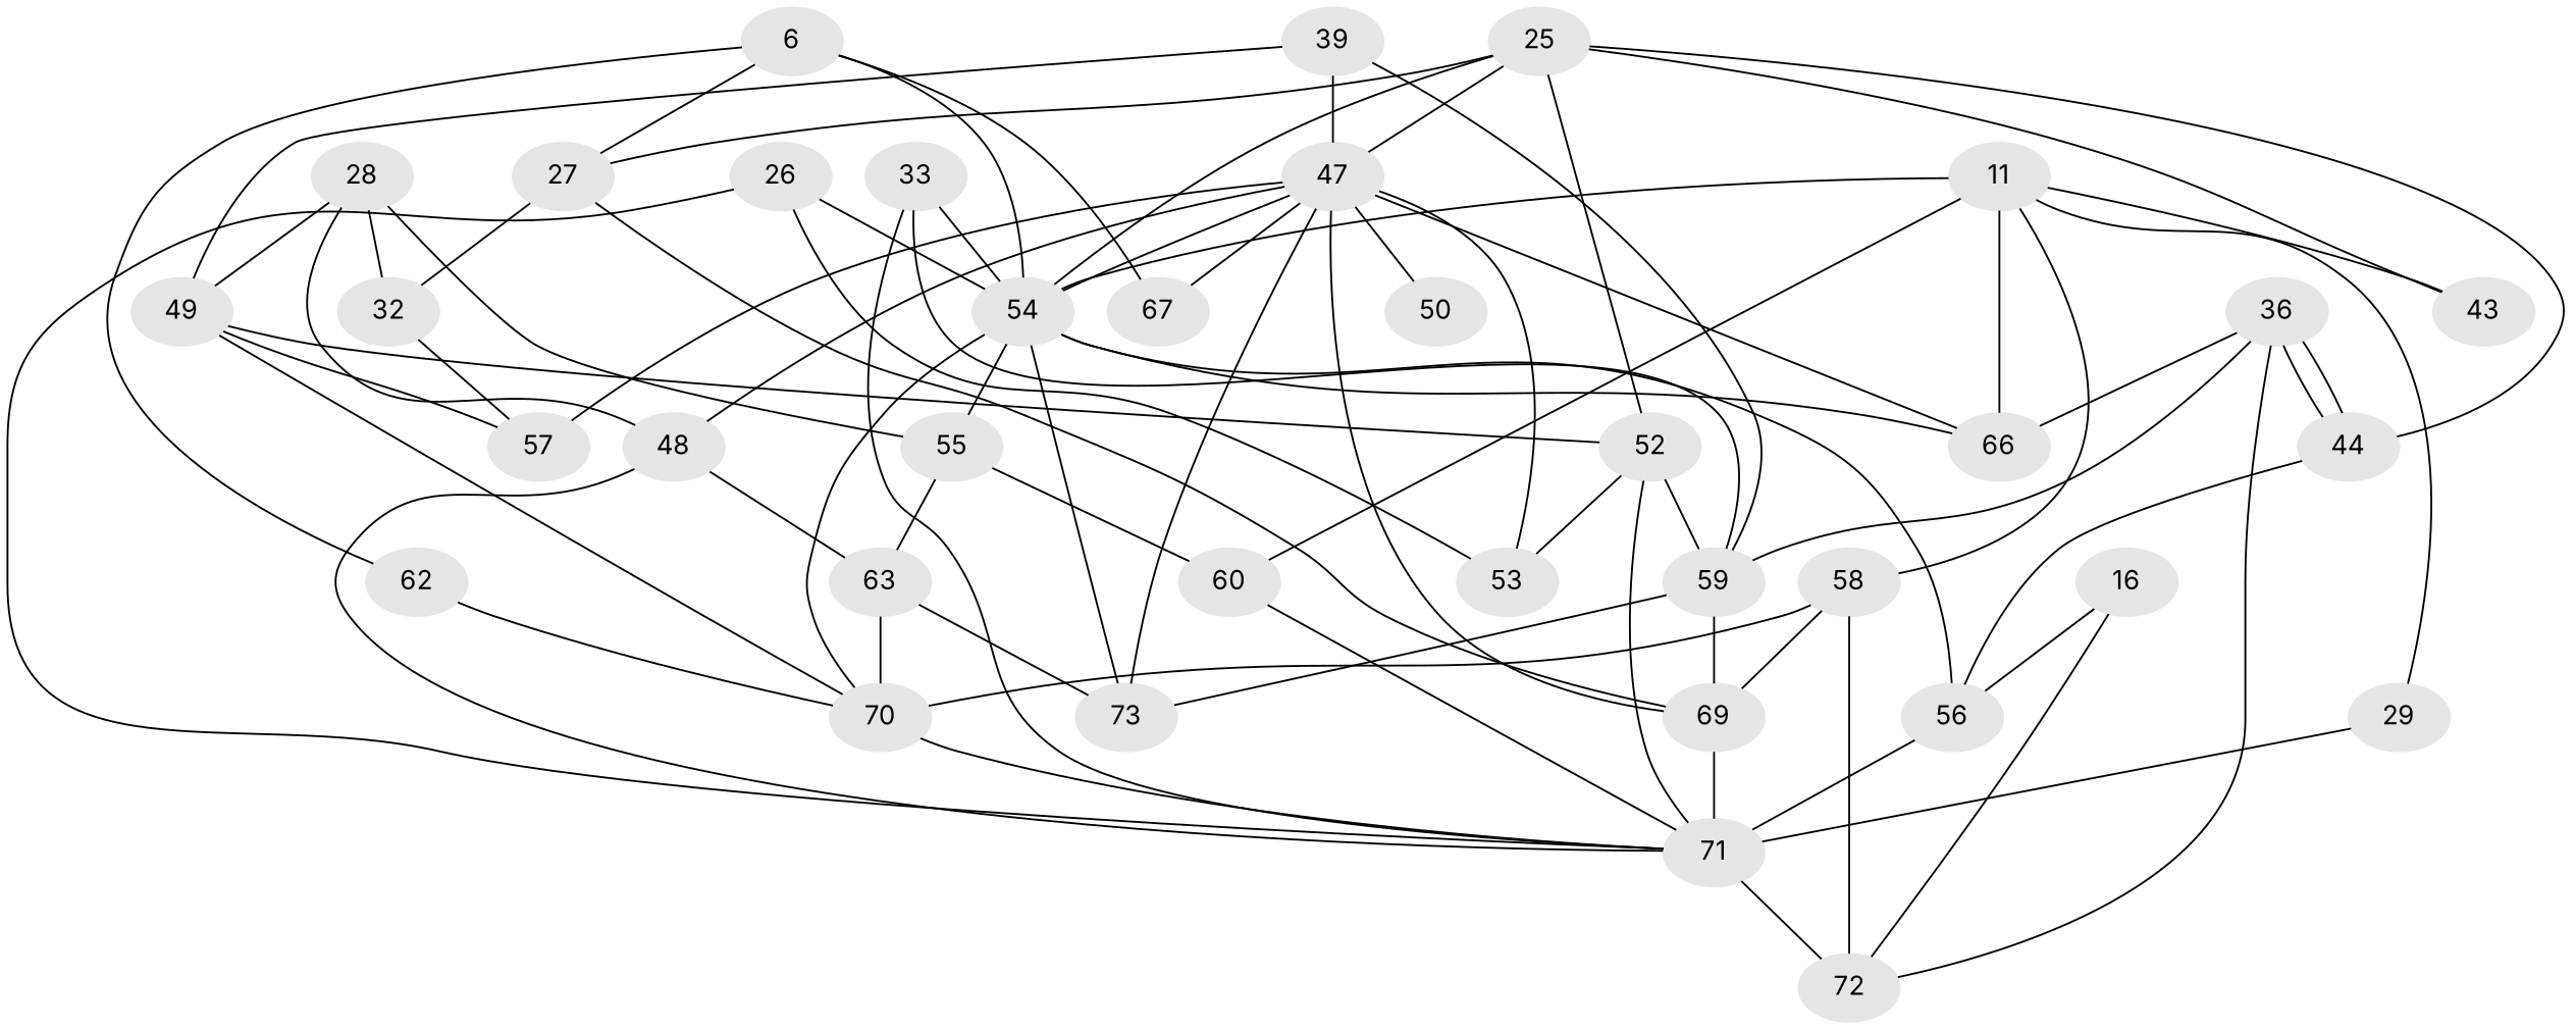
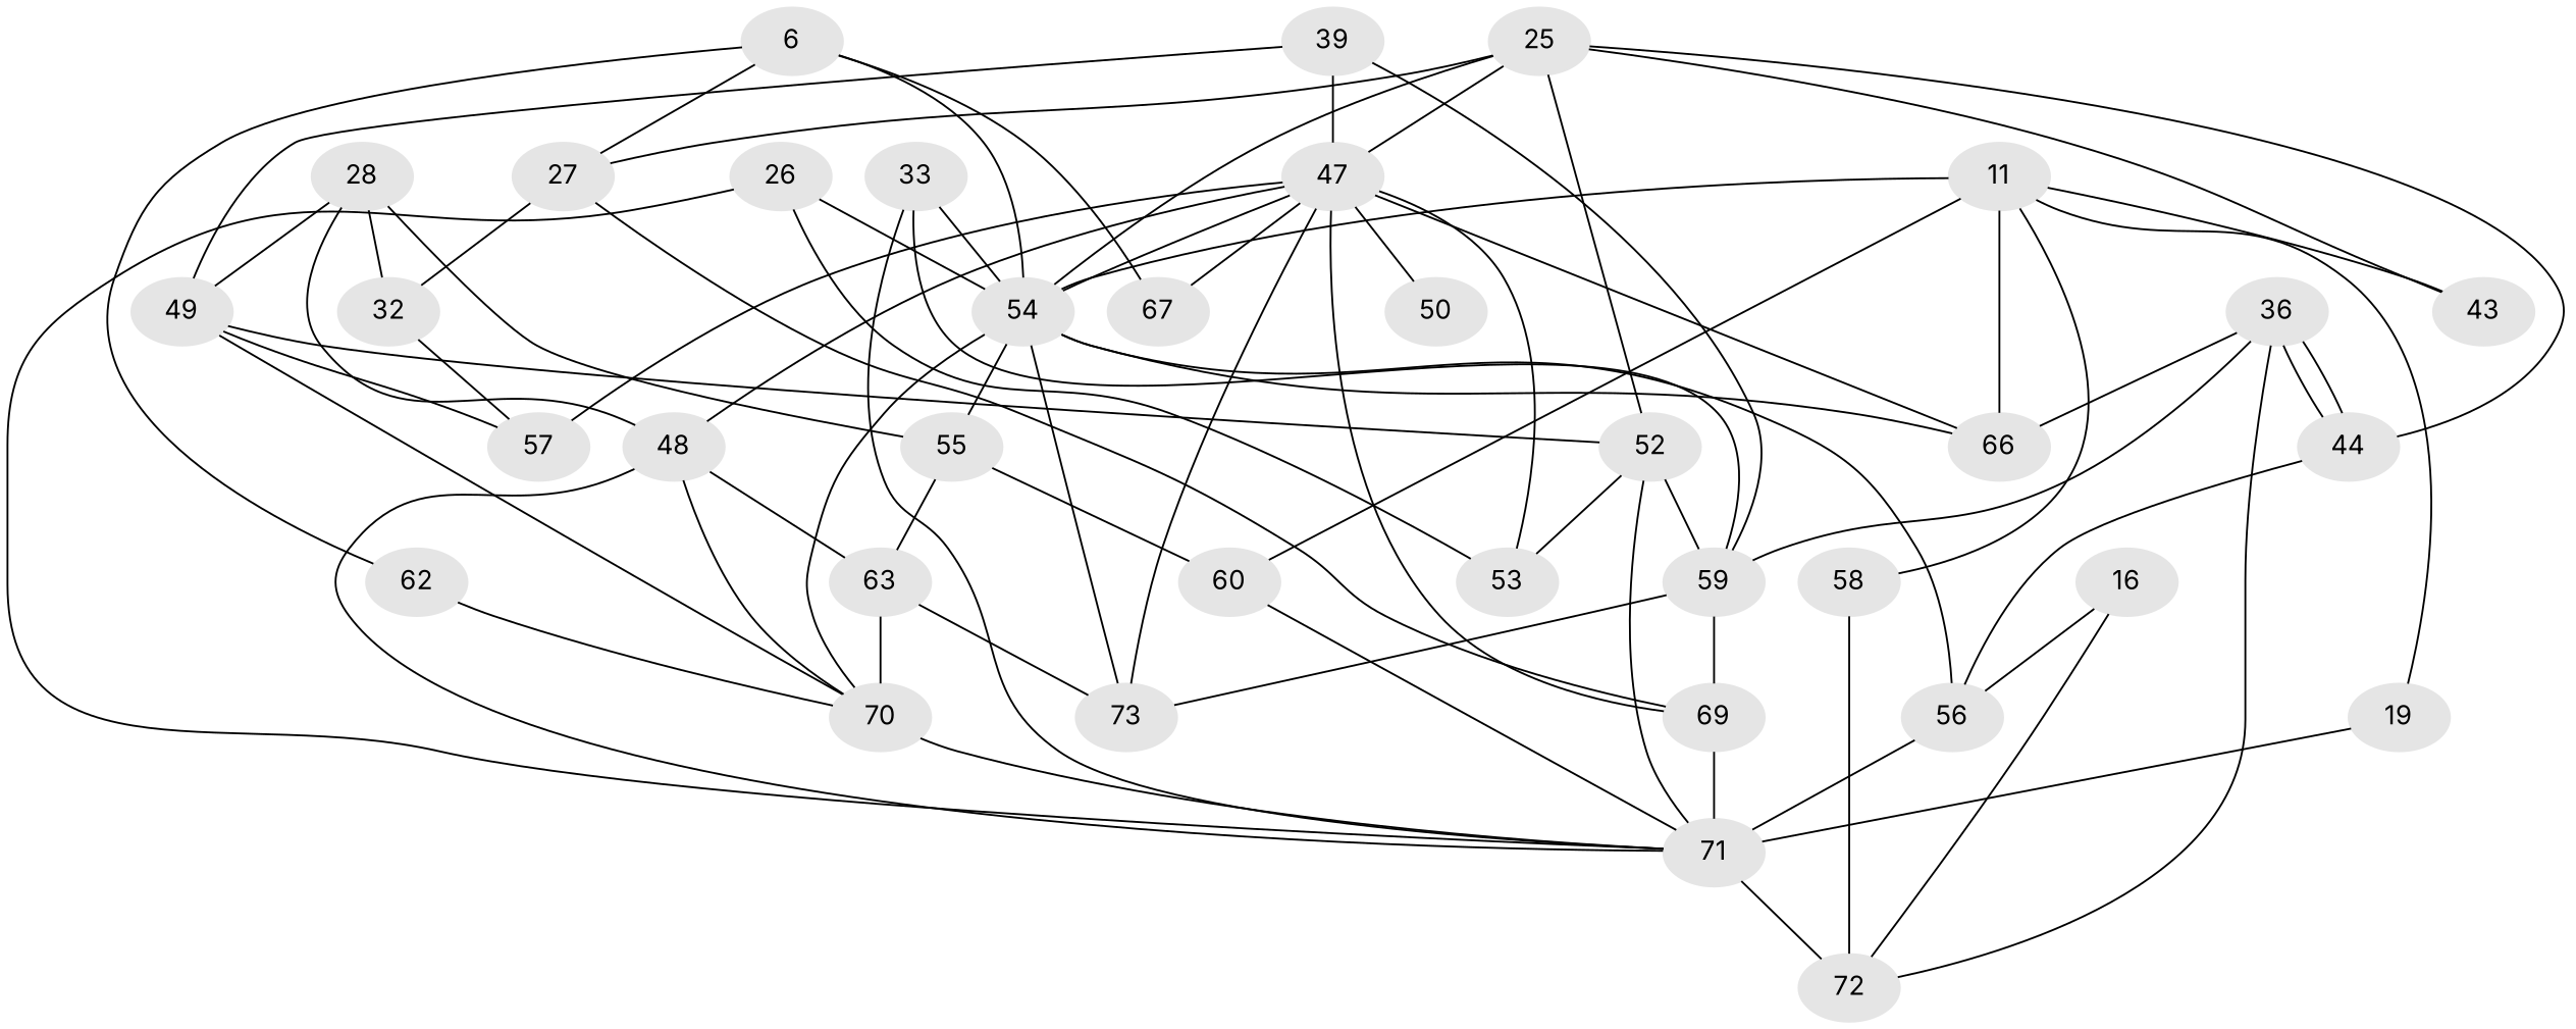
  graph {
    fontname=Inter
    node [color=gray90 fontname=Inter style=filled]
    edge [fontname=Inter]
    27 [super="+9"]
    32
    69 [super="+64"]
    6
    n5 [label=54 super="+21+41"]
    62
    67
    66 [super="+42"]
    56 [super="+31"]
    55
    73 [super="+5+54"]
    70 [super="+24+61"]
    11
-   29
+   29 [label=19]
    43
    58 [super="+2"]
    60 [super="+30"]
    71 [super="+46+8+68"]
    72 [super="+19"]
    n20 [label=16]
    25 [super="+13+22"]
    44
    47 [super="+38+18+37"]
    52 [super="+12"]
    53 [super="+40"]
    48
    57
    50
    59 [super="+34+16"]
    26 [super="+20"]
    28
    49 [super="+14"]
    63 [super="+23"]
    33
    36
    39
    27 -- 32 [weight=2]
    27 -- 69
    32 -- 57
    69 -- 71 [weight=4]
    6 -- 27
    6 -- n5
    6 -- 62
    6 -- 67
    n5 -- 66 [weight=2]
    n5 -- 56
    n5 -- 55
    n5 -- 73
    n5 -- 70 [weight=2]
    62 -- 70 [weight=2]
    56 -- 71 [weight=3]
    55 -- 60
    55 -- 63
    70 -- 71 [weight=2]
    11 -- n5
    11 -- 66
    11 -- 29
    11 -- 43
    11 -- 58
    11 -- 60 [weight=2]
    29 -- 71
-   58 -- 69
-   58 -- 70
+   48 -- 70
    58 -- 72
    60 -- 71 [weight=2]
    71 -- 72 [weight=2]
    n20 -- 56
    n20 -- 72
    25 -- 27
    25 -- n5
    25 -- 43
    25 -- 44
    25 -- 47 [weight=2]
    25 -- 52 [weight=2]
    44 -- 56 [weight=2]
    47 -- 69 [weight=2]
    47 -- n5
    47 -- 67
    47 -- 66
    47 -- 73 [weight=3]
    47 -- 53 [weight=2]
    47 -- 48
    47 -- 57
    47 -- 50 [weight=2]
    52 -- 71
    52 -- 53
    52 -- 59
    48 -- 71
    48 -- 63
    59 -- 69 [weight=2]
    59 -- 73 [weight=2]
    26 -- n5 [weight=3]
    26 -- 71
    26 -- 53
    28 -- 32
    28 -- 55
    28 -- 48
    28 -- 49
    49 -- 70
    49 -- 52
    49 -- 57
    63 -- 73 [weight=3]
    63 -- 70 [weight=4]
    33 -- n5
    33 -- 71
    33 -- 59
    36 -- 66
    36 -- 72
    36 -- 44
    36 -- 44
    36 -- 59
    39 -- 47
    39 -- 59
    39 -- 49
  }
